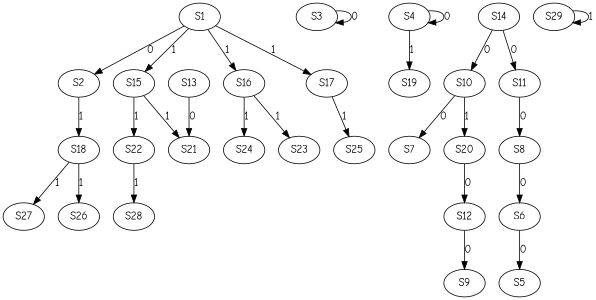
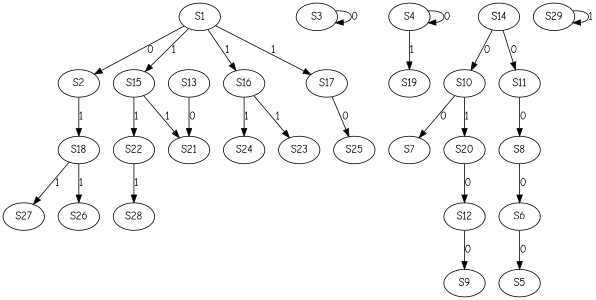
  strict digraph {
    fontname="Comic Neue"
    node [fontname="Comic Neue"]
    edge [fontname="Comic Neue"]
    S1
    S2
    S15
    S16
    S17
    S18
    S21
    S22
    S23
    S24
    S25
    S26
    S27
    S3
    S4
    S19
    S6
    S5
    S8
    S10
    S7
    S20
    S12
    S11
    S9
    S14
    S13
    S28
    S29
    S1 -> S2 [label=0]
    S1 -> S15 [label=1]
    S1 -> S16 [label=1]
    S1 -> S17 [label=1]
    S2 -> S18 [label=1]
    S15 -> S21 [label=1]
    S15 -> S22 [label=1]
    S16 -> S23 [label=1]
    S16 -> S24 [label=1]
-   S17 -> S25 [label=1]
+   S17 -> S25 [label=0]
    S18 -> S26 [label=1]
    S18 -> S27 [label=1]
    S22 -> S28 [label=1]
    S3 -> S3 [label=0]
    S4 -> S4 [label=0]
    S4 -> S19 [label=1]
    S6 -> S5 [label=0]
    S8 -> S6 [label=0]
    S10 -> S7 [label=0]
    S10 -> S20 [label=1]
    S20 -> S12 [label=0]
    S12 -> S9 [label=0]
    S11 -> S8 [label=0]
    S14 -> S10 [label=0]
    S14 -> S11 [label=0]
    S13 -> S21 [label=0]
    S29 -> S29 [label=1]
  }
